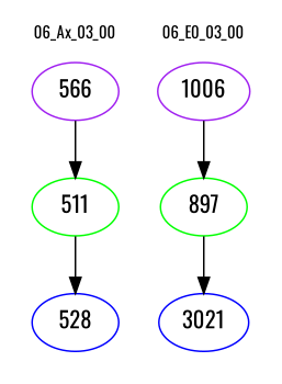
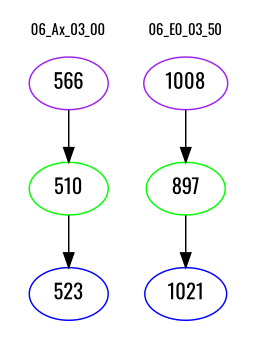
  digraph {
    fontname=Oswald
    node [color=purple fontname=Oswald]
    edge [color=black fontname=Oswald]
    n1 [label=566]
-   n2 [color=green label=511]
-   n3 [color=blue label=528]
-   n4 [label=1006]
+   n2 [color=green label=510]
+   n3 [color=blue label=523]
+   n4 [label=1008]
    n5 [color=green label=897]
-   n6 [color=blue label=3021]
+   n6 [color=blue label=1021]
    subgraph cluster_1 {
      color=white
      fontsize=10
      label="06_Ax_03_00"
      n1
      n2
      n3
    }
    subgraph cluster_2 {
      color=white
      fontsize=10
-     label="06_E0_03_00"
+     label="06_E0_03_50"
      n4
      n5
      n6
    }
    n1 -> n2
    n2 -> n3
    n4 -> n5
    n5 -> n6
  }
